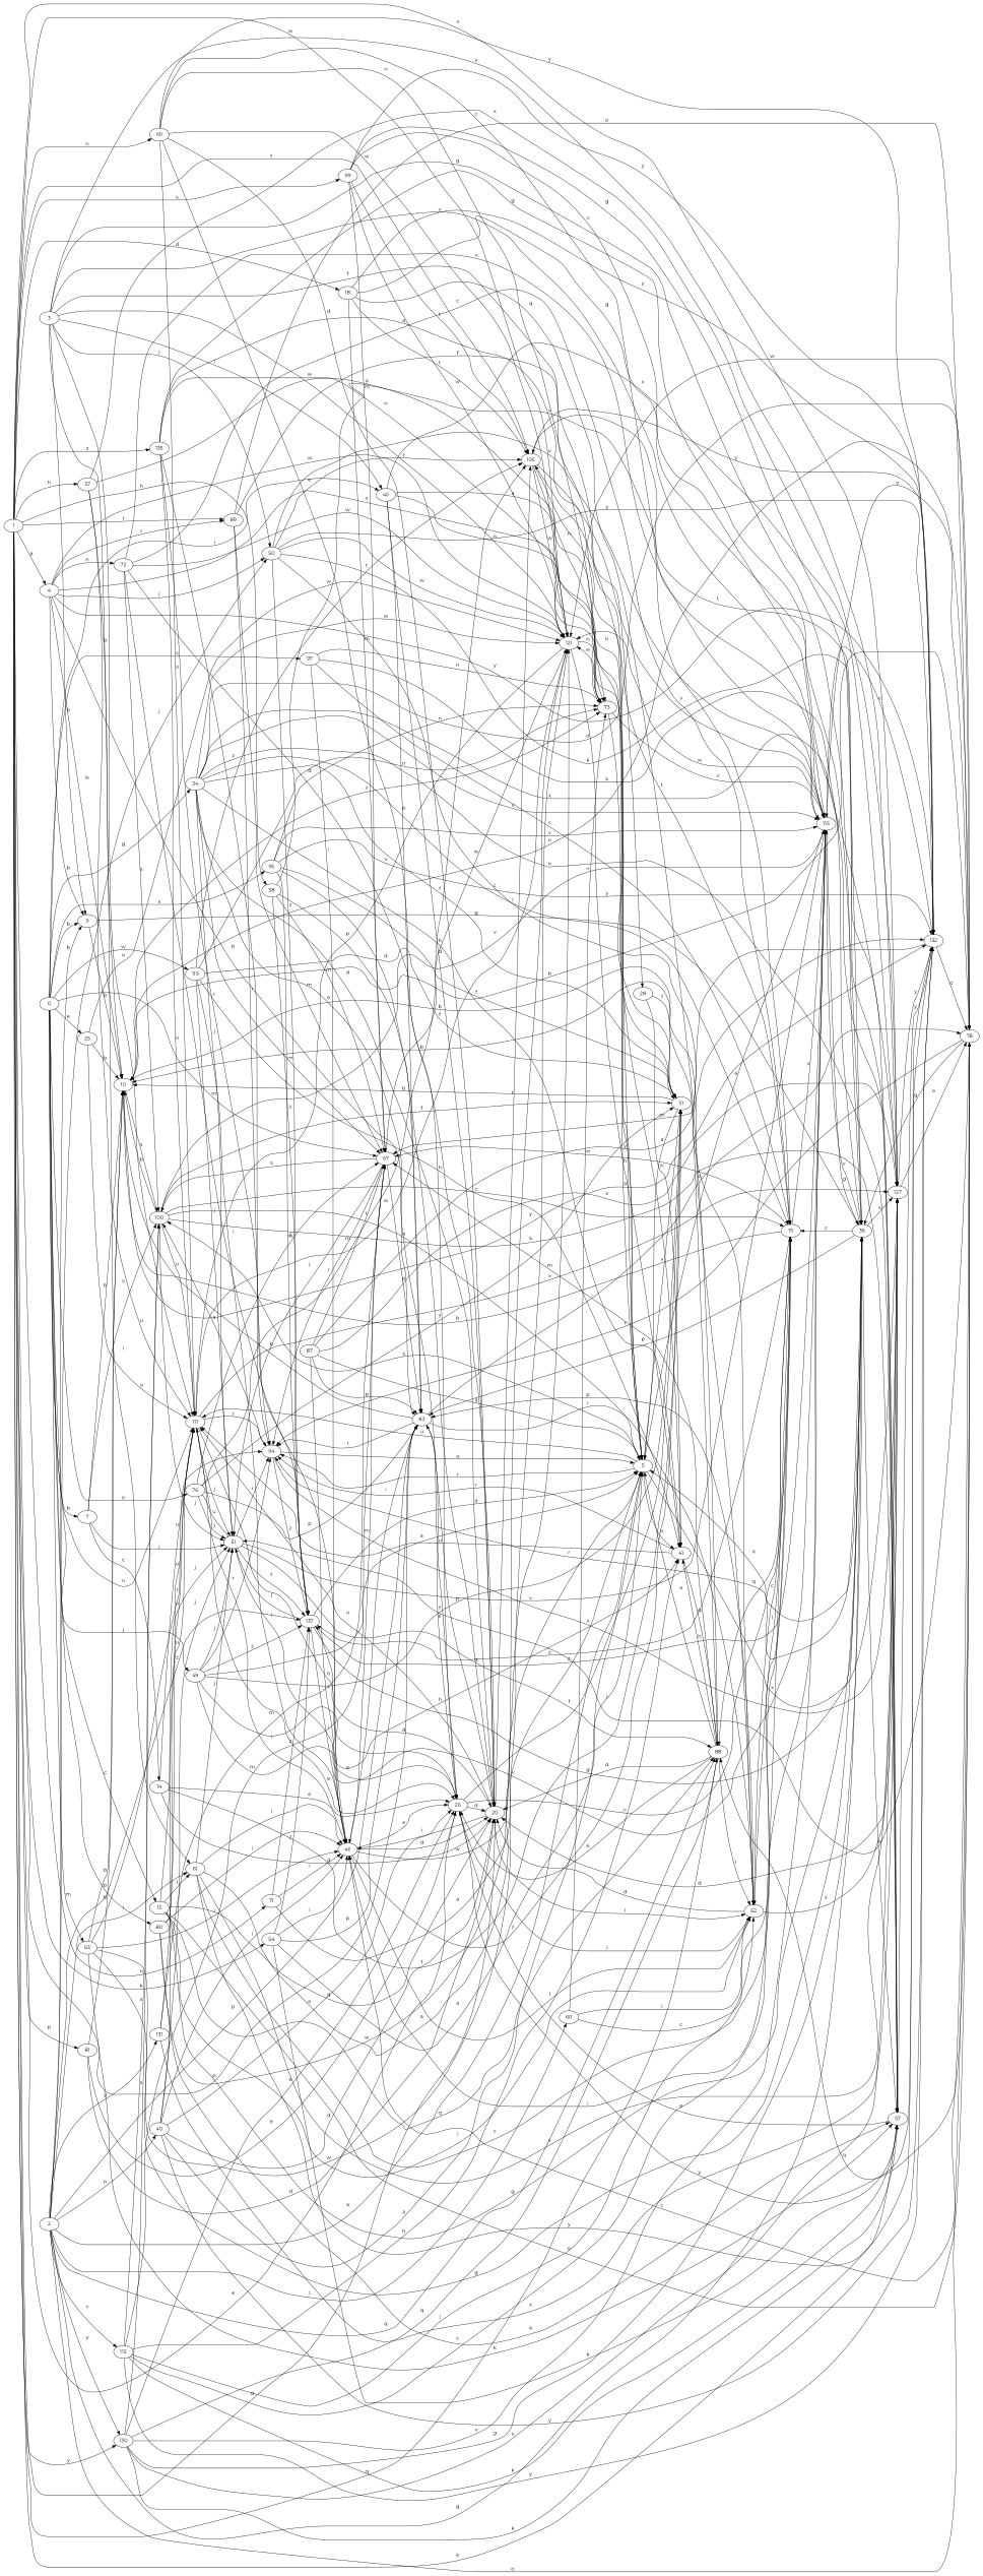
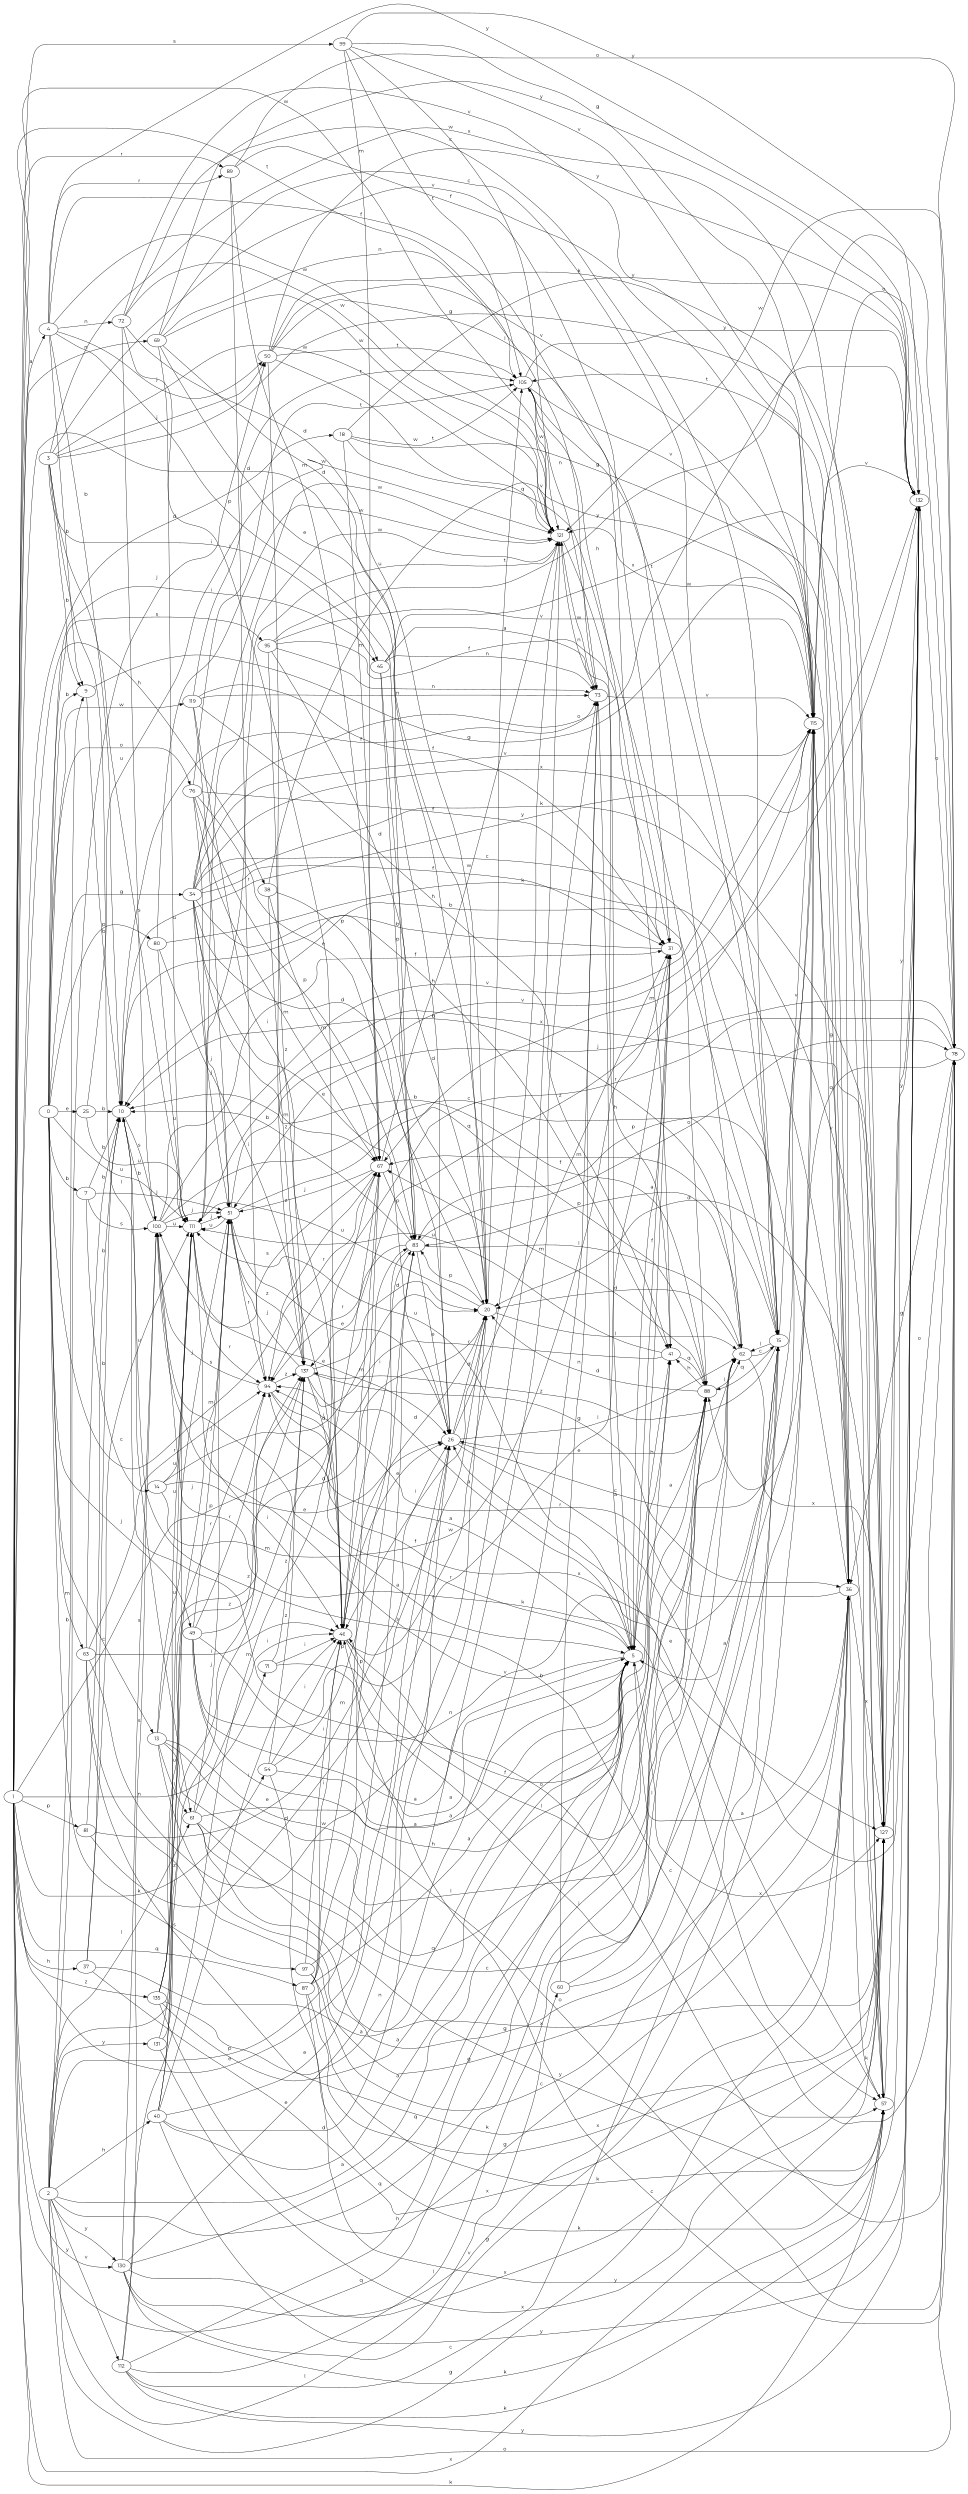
  strict digraph {
    fontname=Montserrat
    rankdir=LR
    node [fontname=Montserrat]
    edge [fontname=Montserrat]
    0
    7
    9
    13
    25
    34
    45
    49
    63
    67
    76
    80
    95
    97
    111
    119
    10
    100
    14
    51
    36
    20
    88
    61
    78
    62
    121
    26
    57
    127
    115
    31
    41
    15
    83
    5
    73
    137
    94
    46
    105
    132
    1
    4
    18
    37
    38
    54
    69
    71
    81
    87
    89
    99
    130
    135
    50
    72
    2
    40
    60
    112
    131
    3
-   28
    0 -> 7 [label=b]
    0 -> 9 [label=b]
    0 -> 13 [label=c]
    0 -> 25 [label=e]
    0 -> 34 [label=g]
    0 -> 45 [label=i]
    0 -> 49 [label=j]
    0 -> 63 [label=m]
    0 -> 67 [label=m]
    0 -> 76 [label=o]
    0 -> 80 [label=p]
    0 -> 95 [label=s]
    0 -> 97 [label=s]
    0 -> 111 [label=u]
    0 -> 119 [label=w]
    7 -> 10 [label=b]
    7 -> 100 [label=s]
    7 -> 14 [label=c]
    7 -> 51 [label=j]
    9 -> 10 [label=b]
    9 -> 36 [label=g]
    13 -> 51 [label=j]
    13 -> 36 [label=g]
    13 -> 20 [label=d]
    13 -> 88 [label=q]
    13 -> 61 [label=l]
    13 -> 78 [label=o]
    13 -> 62 [label=l]
    25 -> 111 [label=u]
    25 -> 10 [label=b]
    25 -> 121 [label=w]
    34 -> 67 [label=m]
    34 -> 51 [label=j]
    34 -> 20 [label=d]
    34 -> 78 [label=o]
    34 -> 121 [label=w]
    34 -> 26 [label=e]
    34 -> 57 [label=k]
    34 -> 127 [label=x]
    34 -> 115 [label=v]
    34 -> 31 [label=f]
    34 -> 41 [label=h]
    34 -> 15 [label=c]
    45 -> 20 [label=d]
    45 -> 127 [label=x]
    45 -> 83 [label=p]
    45 -> 5 [label=a]
    45 -> 73 [label=n]
    49 -> 51 [label=j]
    49 -> 115 [label=v]
    49 -> 31 [label=f]
    49 -> 41 [label=h]
    49 -> 5 [label=a]
    49 -> 137 [label=z]
    49 -> 94 [label=r]
    63 -> 10 [label=b]
    63 -> 36 [label=g]
    63 -> 121 [label=w]
    63 -> 57 [label=k]
    63 -> 94 [label=r]
    63 -> 46 [label=i]
    67 -> 100 [label=s]
    67 -> 51 [label=j]
    67 -> 121 [label=w]
    67 -> 83 [label=p]
    67 -> 94 [label=r]
    76 -> 67 [label=m]
    76 -> 51 [label=j]
    76 -> 26 [label=e]
    76 -> 31 [label=f]
    76 -> 83 [label=p]
    76 -> 105 [label=t]
    80 -> 111 [label=u]
    80 -> 121 [label=w]
    80 -> 57 [label=k]
    80 -> 46 [label=i]
    95 -> 20 [label=d]
    95 -> 115 [label=v]
    95 -> 31 [label=f]
    95 -> 73 [label=n]
    95 -> 137 [label=z]
    95 -> 132 [label=y]
    97 -> 57 [label=k]
    97 -> 15 [label=c]
    97 -> 73 [label=n]
    97 -> 46 [label=i]
    111 -> 51 [label=j]
    111 -> 121 [label=w]
    111 -> 26 [label=e]
    111 -> 127 [label=x]
    111 -> 94 [label=r]
    111 -> 46 [label=i]
    119 -> 51 [label=j]
    119 -> 31 [label=f]
    119 -> 41 [label=h]
    119 -> 73 [label=n]
    119 -> 46 [label=i]
    119 -> 105 [label=t]
    10 -> 100 [label=s]
    10 -> 78 [label=o]
    10 -> 73 [label=f]
    10 -> 132 [label=y]
    100 -> 111 [label=u]
    100 -> 10 [label=b]
    100 -> 51 [label=j]
    100 -> 57 [label=k]
    100 -> 115 [label=v]
    100 -> 31 [label=f]
    100 -> 15 [label=c]
    100 -> 5 [label=a]
    14 -> 111 [label=u]
    14 -> 20 [label=d]
    14 -> 26 [label=e]
    14 -> 31 [label=f]
    51 -> 111 [label=u]
    51 -> 88 [label=q]
    51 -> 26 [label=e]
    51 -> 115 [label=v]
    51 -> 137 [label=z]
    51 -> 94 [label=r]
    36 -> 57 [label=k]
    36 -> 127 [label=x]
    36 -> 115 [label=v]
-   36 -> 15 [label=c]
    36 -> 83 [label=p]
    36 -> 5 [label=a]
    36 -> 94 [label=r]
    20 -> 111 [label=u]
    20 -> 62 [label=l]
    20 -> 83 [label=p]
    20 -> 46 [label=i]
    20 -> 105 [label=t]
    88 -> 67 [label=m]
    88 -> 10 [label=b]
    88 -> 20 [label=d]
    88 -> 62 [label=l]
    88 -> 26 [label=e]
    88 -> 41 [label=h]
    88 -> 5 [label=a]
    61 -> 51 [label=j]
    61 -> 127 [label=x]
    61 -> 15 [label=c]
    61 -> 5 [label=a]
    61 -> 46 [label=i]
    61 -> 132 [label=y]
    78 -> 10 [label=b]
    78 -> 51 [label=j]
    78 -> 36 [label=g]
    78 -> 88 [label=q]
    78 -> 121 [label=w]
    78 -> 94 [label=r]
    78 -> 46 [label=c]
    62 -> 10 [label=b]
    62 -> 20 [label=d]
    62 -> 127 [label=x]
    62 -> 15 [label=c]
    62 -> 83 [label=p]
    121 -> 111 [label=u]
    121 -> 41 [label=h]
    121 -> 73 [label=n]
    26 -> 20 [label=d]
    26 -> 62 [label=l]
    26 -> 31 [label=f]
    26 -> 15 [label=c]
    26 -> 132 [label=y]
    57 -> 26 [label=e]
    57 -> 105 [label=t]
    57 -> 132 [label=y]
    127 -> 20 [label=d]
    127 -> 78 [label=o]
    127 -> 132 [label=y]
    115 -> 36 [label=g]
    115 -> 78 [label=o]
    115 -> 121 [label=w]
    115 -> 5 [label=a]
    115 -> 137 [label=z]
    115 -> 46 [label=i]
    31 -> 10 [label=b]
    31 -> 5 [label=a]
    41 -> 111 [label=u]
    41 -> 88 [label=q]
    41 -> 94 [label=r]
    15 -> 67 [label=m]
    15 -> 10 [label=b]
    15 -> 88 [label=q]
    15 -> 62 [label=l]
    15 -> 115 [label=v]
    15 -> 137 [label=z]
    15 -> 105 [label=t]
    83 -> 10 [label=b]
    83 -> 78 [label=o]
    83 -> 62 [label=l]
    83 -> 26 [label=e]
    83 -> 94 [label=r]
    83 -> 46 [label=i]
    5 -> 111 [label=u]
    5 -> 100 [label=s]
    5 -> 127 [label=x]
    5 -> 31 [label=f]
    5 -> 41 [label=h]
    5 -> 94 [label=r]
    73 -> 121 [label=w]
    73 -> 115 [label=v]
    73 -> 5 [label=a]
    137 -> 51 [label=j]
    137 -> 36 [label=g]
    137 -> 20 [label=d]
    137 -> 5 [label=a]
    137 -> 46 [label=i]
    94 -> 100 [label=s]
    94 -> 127 [label=x]
    94 -> 5 [label=a]
    94 -> 137 [label=z]
    46 -> 67 [label=m]
    46 -> 20 [label=d]
    46 -> 62 [label=l]
    46 -> 121 [label=w]
    46 -> 26 [label=e]
    46 -> 31 [label=f]
    105 -> 121 [label=w]
    105 -> 115 [label=v]
    105 -> 41 [label=h]
    105 -> 73 [label=n]
    105 -> 132 [label=y]
    132 -> 67 [label=m]
    132 -> 78 [label=o]
    132 -> 115 [label=v]
    1 -> 20 [label=d]
    1 -> 88 [label=q]
    1 -> 121 [label=w]
    1 -> 26 [label=e]
    1 -> 57 [label=k]
    1 -> 127 [label=x]
    1 -> 83 [label=p]
    1 -> 105 [label=t]
    1 -> 4 [label=a]
    1 -> 18 [label=d]
    1 -> 37 [label=h]
    1 -> 38 [label=h]
    1 -> 54 [label=k]
    1 -> 69 [label=n]
    1 -> 71 [label=n]
    1 -> 81 [label=p]
+   1 -> 87 [label=q]
    1 -> 89 [label=r]
    1 -> 99 [label=s]
    1 -> 130 [label=y]
    1 -> 135 [label=z]
    4 -> 9 [label=b]
    4 -> 10 [label=b]
    4 -> 121 [label=w]
    4 -> 31 [label=f]
    4 -> 83 [label=p]
    4 -> 132 [label=y]
    4 -> 89 [label=r]
    4 -> 50 [label=j]
    4 -> 72 [label=n]
    18 -> 67 [label=m]
    18 -> 36 [label=g]
    18 -> 88 [label=q]
    18 -> 105 [label=t]
    18 -> 132 [label=y]
    37 -> 111 [label=u]
    37 -> 10 [label=b]
    37 -> 127 [label=x]
    37 -> 5 [label=a]
    38 -> 67 [label=m]
    38 -> 115 [label=v]
    38 -> 83 [label=p]
    38 -> 137 [label=z]
    54 -> 57 [label=k]
    54 -> 83 [label=p]
    54 -> 5 [label=a]
    54 -> 137 [label=z]
    54 -> 46 [label=i]
    69 -> 111 [label=u]
    69 -> 20 [label=d]
    69 -> 121 [label=w]
    69 -> 26 [label=e]
    69 -> 15 [label=c]
    69 -> 73 [label=n]
    69 -> 132 [label=y]
    71 -> 5 [label=a]
    71 -> 137 [label=z]
    71 -> 46 [label=i]
    81 -> 10 [label=b]
    81 -> 20 [label=d]
    81 -> 26 [label=e]
    87 -> 67 [label=m]
    87 -> 127 [label=x]
    87 -> 83 [label=p]
    87 -> 5 [label=a]
    87 -> 46 [label=i]
    87 -> 132 [label=y]
    89 -> 67 [label=m]
    89 -> 78 [label=o]
    89 -> 31 [label=f]
    89 -> 94 [label=r]
    99 -> 67 [label=m]
    99 -> 36 [label=g]
    99 -> 121 [label=w]
    99 -> 115 [label=v]
    99 -> 105 [label=t]
    99 -> 132 [label=y]
    130 -> 100 [label=s]
    130 -> 36 [label=g]
    130 -> 88 [label=q]
    130 -> 26 [label=e]
    130 -> 57 [label=k]
    130 -> 127 [label=x]
    130 -> 115 [label=v]
    135 -> 111 [label=u]
    135 -> 36 [label=g]
    135 -> 5 [label=a]
    135 -> 73 [label=n]
    135 -> 137 [label=z]
    135 -> 94 [label=r]
    50 -> 62 [label=l]
    50 -> 121 [label=w]
    50 -> 57 [label=k]
    50 -> 115 [label=v]
    50 -> 137 [label=z]
    50 -> 105 [label=t]
    50 -> 132 [label=y]
    72 -> 100 [label=s]
    72 -> 20 [label=d]
    72 -> 121 [label=w]
    72 -> 115 [label=v]
    72 -> 15 [label=c]
    72 -> 46 [label=i]
    2 -> 9 [label=b]
    2 -> 36 [label=g]
    2 -> 88 [label=q]
    2 -> 61 [label=l]
    2 -> 78 [label=o]
    2 -> 83 [label=p]
    2 -> 5 [label=a]
    2 -> 137 [label=z]
    2 -> 130 [label=y]
    2 -> 50 [label=j]
    2 -> 40 [label=h]
    2 -> 60 [label=l]
    2 -> 112 [label=v]
    2 -> 131 [label=y]
    40 -> 111 [label=u]
    40 -> 51 [label=j]
    40 -> 20 [label=d]
    40 -> 26 [label=e]
    40 -> 5 [label=a]
    40 -> 46 [label=i]
    40 -> 132 [label=y]
    60 -> 62 [label=l]
    60 -> 15 [label=c]
    60 -> 73 [label=n]
    112 -> 67 [label=m]
    112 -> 100 [label=s]
    112 -> 62 [label=l]
    112 -> 57 [label=k]
    112 -> 41 [label=h]
    112 -> 15 [label=c]
    112 -> 132 [label=y]
    131 -> 67 [label=m]
    131 -> 111 [label=u]
    131 -> 127 [label=x]
    3 -> 9 [label=b]
    3 -> 45 [label=i]
    3 -> 111 [label=u]
    3 -> 36 [label=g]
    3 -> 61 [label=l]
    3 -> 121 [label=w]
    3 -> 127 [label=x]
    3 -> 115 [label=v]
    3 -> 50 [label=j]
-   3 -> 28 [label=f]
-   28 -> 31 [label=f]
-   28 -> 41 [label=h]
  }
